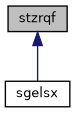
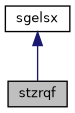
  digraph {
    rankdir=TB
    node [color=black fontname=Helvetica fontsize=10 shape=record style=filled]
    n1 [fillcolor=grey75 fontcolor=black height=0.2 label=stzrqf width=0.4]
    n2 [fillcolor=white height=0.2 label=sgelsx width=0.4]
-   n1 -> n2 [color=midnightblue dir=back fontname=Helvetica fontsize=10 labelfontname=Helvetica labelfontsize=10 style=solid]
+   n2 -> n1 [color=midnightblue dir=back fontname=Helvetica fontsize=10 labelfontname=Helvetica labelfontsize=10 style=solid]
  }
